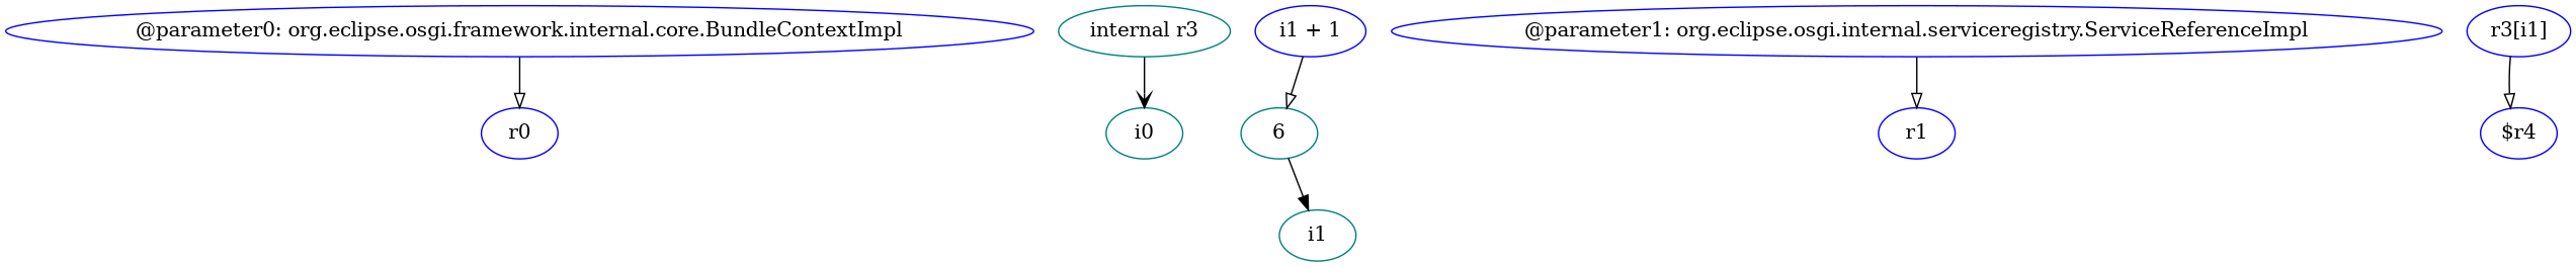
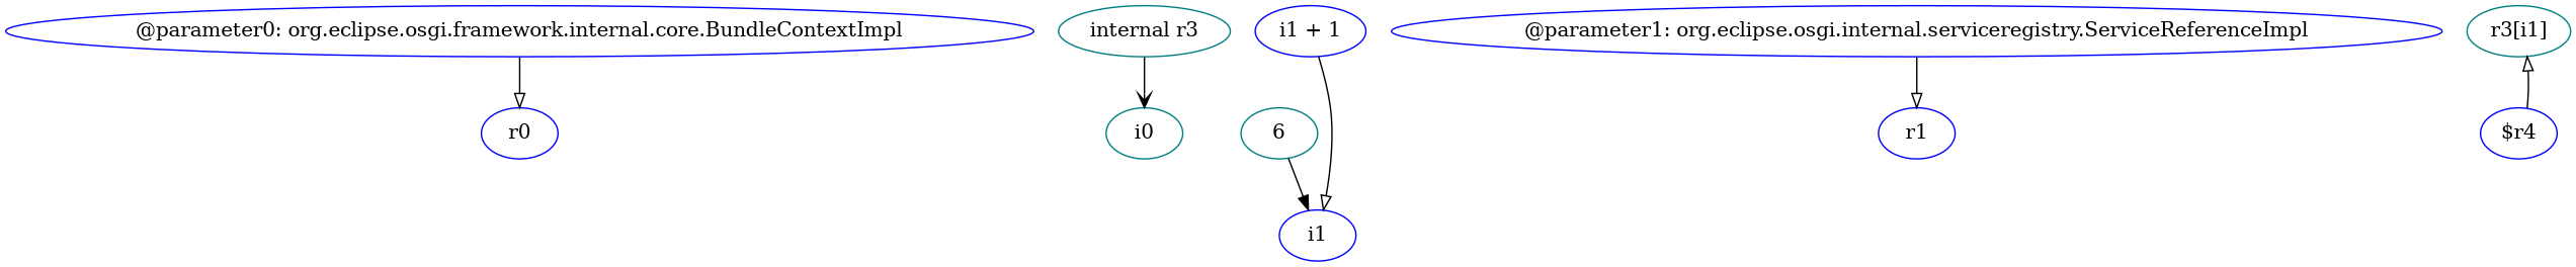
  digraph {
    node [color=blue]
    edge [arrowhead=onormal]
    n1 [label="@parameter0: org.eclipse.osgi.framework.internal.core.BundleContextImpl"]
    n2 [label=r0]
    n3 [color=teal label="internal r3"]
    n4 [color=teal label=i0]
    n5 [color=teal label=6]
-   n6 [color=teal label=i1]
+   n6 [label=i1]
    n7 [label="@parameter1: org.eclipse.osgi.internal.serviceregistry.ServiceReferenceImpl"]
    n8 [label=r1]
    n9 [label="i1 + 1"]
-   n10 [label="r3[i1]"]
+   n10 [color=teal label="r3[i1]"]
    n11 [label="$r4"]
    n1 -> n2
    n3 -> n4 [arrowhead=vee]
    n5 -> n6 [arrowhead=normal]
    n7 -> n8
-   n9 -> n5
-   n10 -> n11
+   n9 -> n6
+   n11 -> n10
  }
